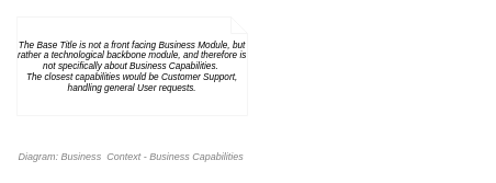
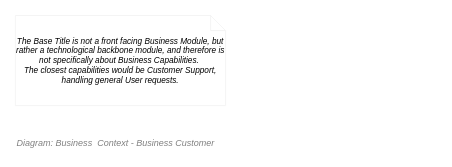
  <mxCell id="0" />
  <mxCell id="1" value="Notes" parent="0" />
  <mxCell id="2" value="&lt;i&gt;The Base Title is not a front facing Business Module, but rather a technological backbone module, and therefore is not specifically about Business Capabilities.&amp;nbsp;&lt;br&gt;The closest capabilities would be Customer Support, handling general User requests.&lt;/i&gt;" style="shape=note;size=20;whiteSpace=wrap;html=1;fillColor=none;fontSize=11;strokeColor=#f0f0f0;fontColor=#000000;align=center;rounded=0;arcSize=12;" vertex="1" parent="1"><mxGeometry x="20" y="20" width="280" height="120" as="geometry" /></mxCell>
  <mxCell id="3" value="Diagram" parent="0" />
  <mxCell id="4" style="edgeStyle=orthogonalEdgeStyle;rounded=0;orthogonalLoop=1;jettySize=auto;html=1;fontSize=12;endArrow=none;endFill=0;" edge="1" parent="3"><mxGeometry relative="1" as="geometry"><mxPoint x="100" y="80" as="sourcePoint" /></mxGeometry></mxCell>
  <mxCell id="5" value="Title/Diagram" parent="0" />
- <mxCell id="6" value="&lt;font style=&quot;font-size: 12px ; font-weight: normal&quot;&gt;&lt;i&gt;&lt;span style=&quot;font-size: 12px&quot;&gt;Diagram: &lt;/span&gt;&lt;/i&gt;&lt;i&gt;Business&amp;nbsp; Context - Business Capabilities&lt;/i&gt;&lt;/font&gt;" style="text;strokeColor=none;fillColor=none;html=1;fontSize=12;fontStyle=1;verticalAlign=middle;align=left;shadow=0;glass=0;comic=0;opacity=30;fontColor=#808080;" vertex="1" parent="5"><mxGeometry x="20" y="180" width="560" height="20" as="geometry" /></mxCell>
+ <mxCell id="6" value="&lt;font style=&quot;font-size: 12px ; font-weight: normal&quot;&gt;&lt;i&gt;&lt;span style=&quot;font-size: 12px&quot;&gt;Diagram: &lt;/span&gt;&lt;/i&gt;&lt;i&gt;Business&amp;nbsp; Context - Business Customer&lt;/i&gt;&lt;/font&gt;" style="text;strokeColor=none;fillColor=none;html=1;fontSize=12;fontStyle=1;verticalAlign=middle;align=left;shadow=0;glass=0;comic=0;opacity=30;fontColor=#808080;" vertex="1" parent="5"><mxGeometry x="20" y="180" width="560" height="20" as="geometry" /></mxCell>
